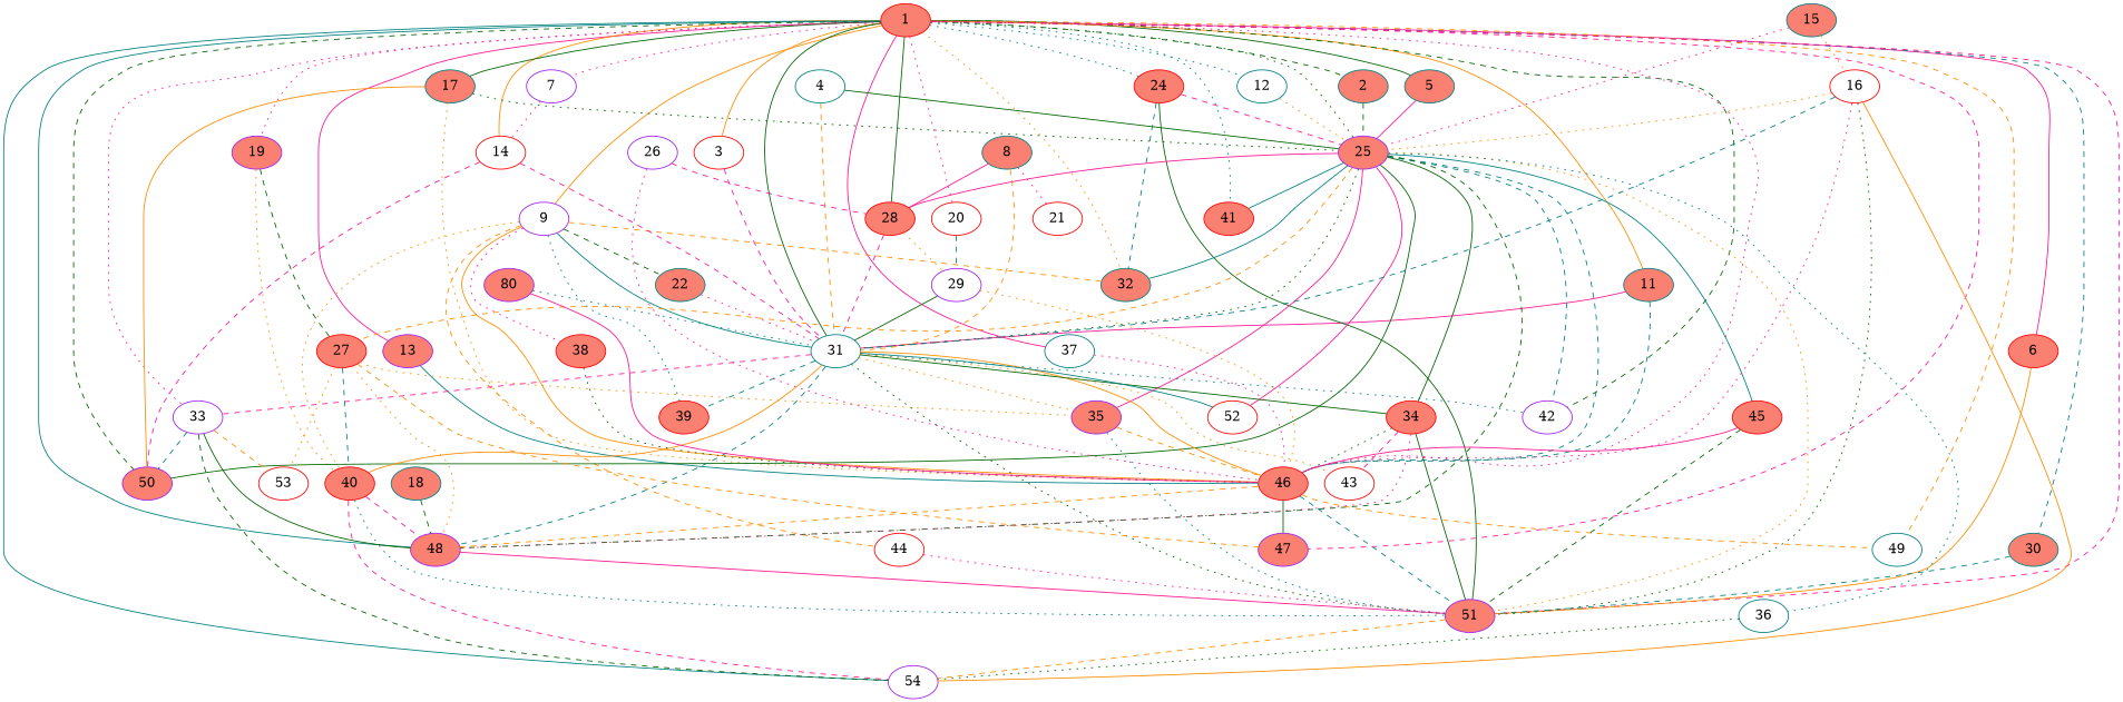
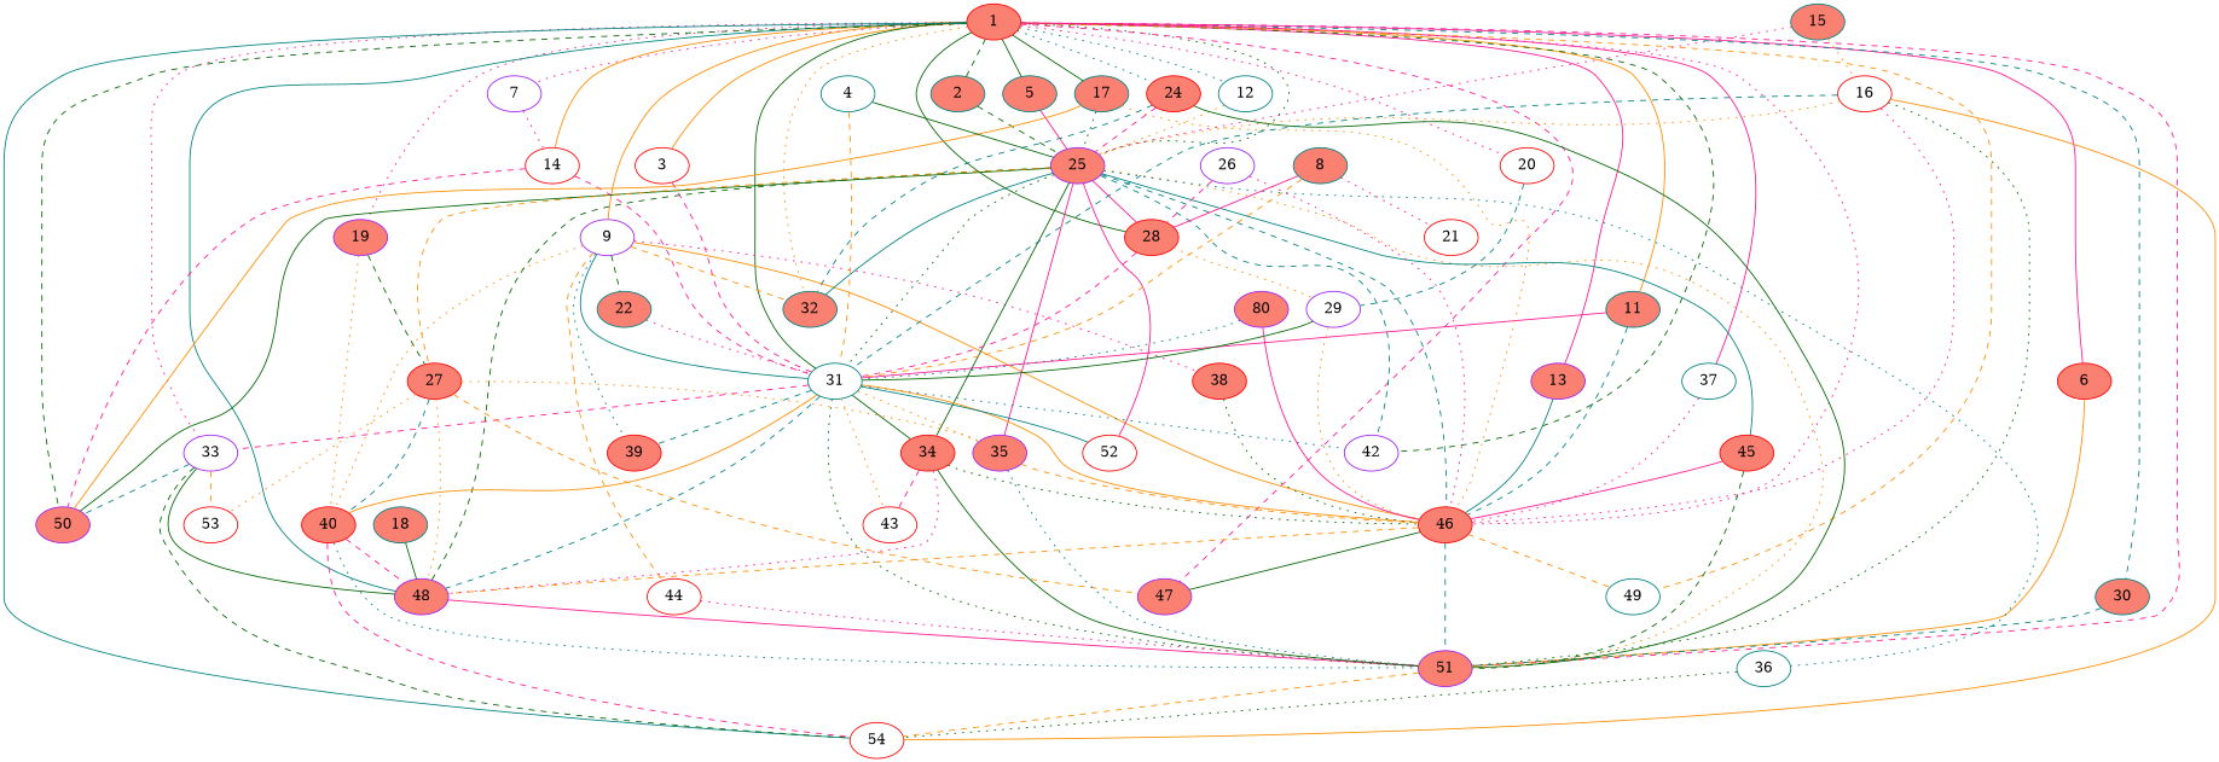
  graph {
    node [color=red fillcolor=salmon style=filled]
    edge [color=deeppink style=dotted weight=1.0]
    2 [color=teal]
    1
    3 [fillcolor=white]
    5 [color=teal]
    6
    7 [color=purple fillcolor=white]
    9 [color=purple fillcolor=white]
    11 [color=teal]
    12 [color=teal fillcolor=white]
    13 [color=purple]
    14 [fillcolor=white]
    17 [color=teal]
    19 [color=purple]
    20 [fillcolor=white]
    24
    25 [color=purple]
    28
    30 [color=teal]
    31 [color=teal fillcolor=white]
    32 [color=teal]
    33 [color=purple fillcolor=white]
    37 [color=teal fillcolor=white]
-   41
    42 [color=purple fillcolor=white]
    46
    47 [color=purple]
    48 [color=purple]
    49 [color=teal fillcolor=white]
    50 [color=purple]
    51 [color=purple]
-   54 [color=purple fillcolor=white]
+   54 [fillcolor=white]
    22 [color=teal]
    38
    39
    40
    44 [fillcolor=white]
    27
    29 [color=purple fillcolor=white]
    21 [fillcolor=white]
    34
    35 [color=purple]
    36 [color=teal fillcolor=white]
    45
    52 [fillcolor=white]
    43 [fillcolor=white]
    53 [fillcolor=white]
    4 [color=teal fillcolor=white]
    8 [color=teal]
    n49 [color=purple label=80]
    15 [color=teal]
    16 [fillcolor=white]
    18 [color=teal]
    26 [color=purple fillcolor=white]
    2 -- 25 [color=darkgreen style=dashed]
    1 -- 2 [color=darkgreen style=dashed]
    1 -- 3 [color=darkorange style=solid]
    1 -- 5 [color=darkgreen style=solid]
    1 -- 6 [style=solid]
    1 -- 7
    1 -- 9 [color=darkorange style=solid weight=2.0]
    1 -- 11 [color=darkorange style=solid]
    1 -- 12 [color=teal]
    1 -- 13 [style=solid]
    1 -- 14 [color=darkorange style=solid weight=2.0]
    1 -- 17 [color=darkgreen style=solid weight=2.0]
    1 -- 19 [weight=2.0]
    1 -- 20
    1 -- 24 [color=teal weight=2.0]
    1 -- 25 [color=darkgreen weight=4.0]
    1 -- 28 [color=darkgreen style=solid weight=2.0]
    1 -- 30 [color=teal style=dashed]
    1 -- 31 [color=darkgreen style=solid weight=8.0]
    1 -- 32 [color=darkorange]
    1 -- 33
    1 -- 37 [style=solid]
-   1 -- 41 [color=teal]
    1 -- 42 [color=darkgreen style=dashed]
    1 -- 46 [weight=5.0]
    1 -- 47 [style=dashed]
    1 -- 48 [color=teal style=solid weight=5.0]
    1 -- 49 [color=darkorange style=dashed]
    1 -- 50 [color=darkgreen style=dashed]
    1 -- 51 [style=dashed weight=4.0]
    1 -- 54 [color=teal style=solid]
    3 -- 31 [style=dashed]
    5 -- 25 [style=solid]
    6 -- 51 [color=darkorange style=solid]
    7 -- 14
    9 -- 31 [color=teal style=solid]
    9 -- 32 [color=darkorange style=dashed]
    9 -- 46 [color=darkorange style=solid]
    9 -- 22 [color=darkgreen style=dashed]
    9 -- 38
    9 -- 39 [color=teal]
    9 -- 40 [color=darkorange]
    9 -- 44 [color=darkorange style=dashed]
    11 -- 31 [style=solid]
    11 -- 46 [color=teal style=dashed]
    12 -- 25 [color=darkorange]
    13 -- 46 [color=teal style=solid]
    14 -- 31 [style=dashed]
    14 -- 50 [style=dashed]
    17 -- 25 [color=darkgreen]
    17 -- 46 [color=darkorange]
    17 -- 50 [color=darkorange style=solid]
    19 -- 40 [color=darkorange]
    19 -- 27 [color=darkgreen style=dashed]
    20 -- 29 [color=teal style=dashed]
    24 -- 25 [style=dashed]
    24 -- 32 [color=teal style=dashed]
    24 -- 51 [color=darkgreen style=solid]
    25 -- 28 [style=solid]
    25 -- 31 [color=darkgreen weight=2.0]
    25 -- 32 [color=teal style=solid]
-   25 -- 41 [color=teal style=solid]
    25 -- 42 [color=teal style=dashed]
    25 -- 46 [color=teal style=dashed weight=2.0]
    25 -- 48 [color=darkgreen style=dashed]
    25 -- 50 [color=darkgreen style=solid]
    25 -- 51 [color=darkorange]
    25 -- 27 [color=darkorange style=dashed]
    25 -- 34 [color=darkgreen style=solid]
    25 -- 35 [style=solid]
    25 -- 36 [color=teal]
    25 -- 45 [color=teal style=solid]
    25 -- 52 [style=solid]
    28 -- 31 [style=dashed]
    28 -- 29 [color=darkorange weight=2.0]
    30 -- 51 [color=teal style=dashed]
    31 -- 33 [style=dashed]
    31 -- 42 [color=teal]
    31 -- 46 [color=darkorange style=solid weight=3.0]
    31 -- 48 [color=teal style=dashed weight=2.0]
    31 -- 51 [color=darkgreen weight=2.0]
    31 -- 39 [color=teal style=dashed]
    31 -- 40 [color=darkorange style=solid]
    31 -- 34 [color=darkgreen style=solid]
    31 -- 35 [color=darkorange]
    31 -- 52 [color=teal style=solid]
    31 -- 43 [color=darkorange]
    33 -- 48 [color=darkgreen style=solid]
    33 -- 50 [color=teal style=dashed]
    33 -- 54 [color=darkgreen style=dashed]
    33 -- 53 [color=darkorange style=dashed]
    37 -- 46
    46 -- 47 [color=darkgreen style=solid]
    46 -- 48 [color=darkorange style=dashed]
    46 -- 49 [color=darkorange style=dashed]
    46 -- 51 [color=teal style=dashed weight=2.0]
    48 -- 51 [style=solid]
    51 -- 54 [color=darkorange style=dashed]
    22 -- 31
    38 -- 46 [color=darkgreen]
    40 -- 48 [style=dashed]
    40 -- 51 [color=teal weight=2.0]
    40 -- 54 [style=dashed]
    44 -- 51
    27 -- 47 [color=darkorange style=dashed]
    27 -- 48 [color=darkorange]
    27 -- 40 [color=teal style=dashed]
    27 -- 35 [color=darkorange]
    27 -- 53 [color=darkorange]
    29 -- 31 [color=darkgreen style=solid]
    29 -- 46 [color=darkorange]
    34 -- 46 [color=darkgreen]
    34 -- 48
    34 -- 51 [color=darkgreen style=solid weight=2.0]
    34 -- 43 [style=dashed]
    35 -- 46 [color=darkorange style=dashed]
    35 -- 51 [color=teal]
    36 -- 54 [color=darkgreen]
    45 -- 46 [style=solid]
    45 -- 51 [color=darkgreen style=dashed]
    4 -- 25 [color=darkgreen style=solid]
    4 -- 31 [color=darkorange style=dashed]
    8 -- 28 [style=solid]
    8 -- 31 [color=darkorange style=dashed]
    8 -- 21
    n49 -- 31 [color=teal]
    n49 -- 46 [style=solid]
    15 -- 25
    15 -- 16 [color=darkorange]
    16 -- 25 [color=darkorange]
    16 -- 31 [color=teal style=dashed weight=2.0]
    16 -- 46
    16 -- 51 [color=darkgreen]
    16 -- 54 [color=darkorange style=solid]
-   18 -- 48 [color=darkgreen style=dashed]
+   18 -- 48 [color=darkgreen style=solid]
    26 -- 28 [style=dashed]
    26 -- 46
  }
